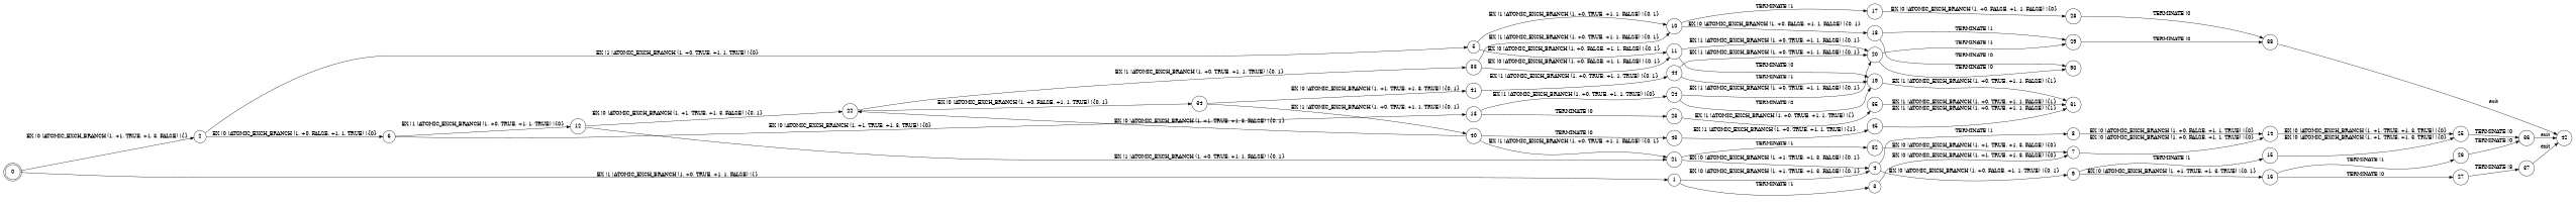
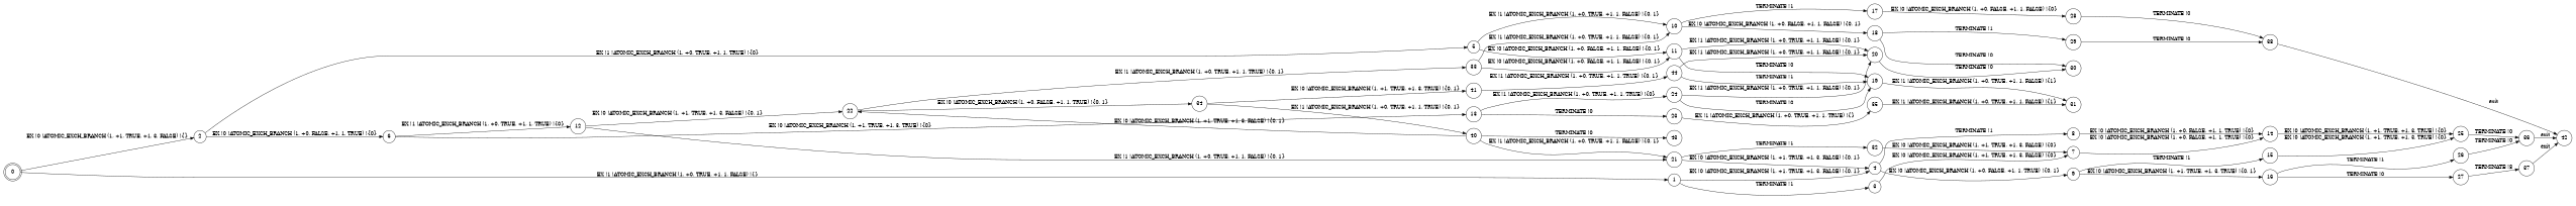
  digraph {
    rankdir=LR
    node [shape=circle]
    0 [peripheries=2]
    1
    2
    3
    4
    5
    6
    7
    8
    9
    10
    11
    12
    13
    14
    15
    16
    17
    18
    19
    20
    21
    22
    23
    24
    25
    26
    27
    28
    29
-   30 [label=90]
+   30
    31
    32
    33
    34
    35
    36
    37
    38
    40
    41
    42
    43
    44
-   45
    0 -> 1 [label="EX !1 !ATOMIC_EXCH_BRANCH (1, +0, TRUE, +1, 1, FALSE) !{}"]
    0 -> 2 [label="EX !0 !ATOMIC_EXCH_BRANCH (1, +1, TRUE, +1, 3, FALSE) !{}"]
    1 -> 3 [label="TERMINATE !1"]
    1 -> 4 [label="EX !0 !ATOMIC_EXCH_BRANCH (1, +1, TRUE, +1, 3, FALSE) !{0, 1}"]
    2 -> 5 [label="EX !1 !ATOMIC_EXCH_BRANCH (1, +0, TRUE, +1, 1, TRUE) !{0}"]
    2 -> 6 [label="EX !0 !ATOMIC_EXCH_BRANCH (1, +0, FALSE, +1, 1, TRUE) !{0}"]
    3 -> 7 [label="EX !0 !ATOMIC_EXCH_BRANCH (1, +1, TRUE, +1, 3, FALSE) !{0}"]
    4 -> 8 [label="TERMINATE !1"]
    4 -> 9 [label="EX !0 !ATOMIC_EXCH_BRANCH (1, +0, FALSE, +1, 1, TRUE) !{0, 1}"]
    5 -> 10 [label="EX !1 !ATOMIC_EXCH_BRANCH (1, +0, TRUE, +1, 1, FALSE) !{0, 1}"]
    5 -> 11 [label="EX !0 !ATOMIC_EXCH_BRANCH (1, +0, FALSE, +1, 1, FALSE) !{0, 1}"]
    6 -> 12 [label="EX !1 !ATOMIC_EXCH_BRANCH (1, +0, TRUE, +1, 1, TRUE) !{0}"]
    6 -> 13 [label="EX !0 !ATOMIC_EXCH_BRANCH (1, +1, TRUE, +1, 3, TRUE) !{0}"]
    7 -> 14 [label="EX !0 !ATOMIC_EXCH_BRANCH (1, +0, FALSE, +1, 1, TRUE) !{0}"]
    8 -> 14 [label="EX !0 !ATOMIC_EXCH_BRANCH (1, +0, FALSE, +1, 1, TRUE) !{0}"]
    9 -> 15 [label="TERMINATE !1"]
    9 -> 16 [label="EX !0 !ATOMIC_EXCH_BRANCH (1, +1, TRUE, +1, 3, TRUE) !{0, 1}"]
    10 -> 17 [label="TERMINATE !1"]
    10 -> 18 [label="EX !0 !ATOMIC_EXCH_BRANCH (1, +0, FALSE, +1, 1, FALSE) !{0, 1}"]
    11 -> 19 [label="TERMINATE !0"]
    11 -> 20 [label="EX !1 !ATOMIC_EXCH_BRANCH (1, +0, TRUE, +1, 1, FALSE) !{0, 1}"]
    12 -> 21 [label="EX !1 !ATOMIC_EXCH_BRANCH (1, +0, TRUE, +1, 1, FALSE) !{0, 1}"]
    12 -> 22 [label="EX !0 !ATOMIC_EXCH_BRANCH (1, +1, TRUE, +1, 3, FALSE) !{0, 1}"]
    13 -> 23 [label="TERMINATE !0"]
    13 -> 24 [label="EX !1 !ATOMIC_EXCH_BRANCH (1, +0, TRUE, +1, 1, TRUE) !{0}"]
    14 -> 25 [label="EX !0 !ATOMIC_EXCH_BRANCH (1, +1, TRUE, +1, 3, TRUE) !{0}"]
    15 -> 25 [label="EX !0 !ATOMIC_EXCH_BRANCH (1, +1, TRUE, +1, 3, TRUE) !{0}"]
    16 -> 26 [label="TERMINATE !1"]
    16 -> 27 [label="TERMINATE !0"]
    17 -> 28 [label="EX !0 !ATOMIC_EXCH_BRANCH (1, +0, FALSE, +1, 1, FALSE) !{0}"]
    18 -> 29 [label="TERMINATE !1"]
    18 -> 30 [label="TERMINATE !0"]
    19 -> 31 [label="EX !1 !ATOMIC_EXCH_BRANCH (1, +0, TRUE, +1, 1, FALSE) !{1}"]
-   20 -> 29 [label="TERMINATE !1"]
    20 -> 30 [label="TERMINATE !0"]
    21 -> 4 [label="EX !0 !ATOMIC_EXCH_BRANCH (1, +1, TRUE, +1, 3, FALSE) !{0, 1}"]
    21 -> 32 [label="TERMINATE !1"]
    22 -> 33 [label="EX !1 !ATOMIC_EXCH_BRANCH (1, +0, TRUE, +1, 1, TRUE) !{0, 1}"]
    22 -> 34 [label="EX !0 !ATOMIC_EXCH_BRANCH (1, +0, FALSE, +1, 1, TRUE) !{0, 1}"]
    23 -> 35 [label="EX !1 !ATOMIC_EXCH_BRANCH (1, +0, TRUE, +1, 1, TRUE) !{}"]
    24 -> 19 [label="TERMINATE !0"]
    24 -> 20 [label="EX !1 !ATOMIC_EXCH_BRANCH (1, +0, TRUE, +1, 1, FALSE) !{0, 1}"]
    25 -> 36 [label="TERMINATE !0"]
    26 -> 36 [label="TERMINATE !0"]
    27 -> 37 [label="TERMINATE !8"]
    28 -> 38 [label="TERMINATE !0"]
    29 -> 38 [label="TERMINATE !0"]
    32 -> 7 [label="EX !0 !ATOMIC_EXCH_BRANCH (1, +1, TRUE, +1, 3, FALSE) !{0}"]
    33 -> 10 [label="EX !1 !ATOMIC_EXCH_BRANCH (1, +0, TRUE, +1, 1, FALSE) !{0, 1}"]
    33 -> 11 [label="EX !0 !ATOMIC_EXCH_BRANCH (1, +0, FALSE, +1, 1, FALSE) !{0, 1}"]
    34 -> 40 [label="EX !1 !ATOMIC_EXCH_BRANCH (1, +0, TRUE, +1, 1, TRUE) !{0, 1}"]
    34 -> 41 [label="EX !0 !ATOMIC_EXCH_BRANCH (1, +1, TRUE, +1, 3, TRUE) !{0, 1}"]
    35 -> 31 [label="EX !1 !ATOMIC_EXCH_BRANCH (1, +0, TRUE, +1, 1, FALSE) !{1}"]
    36 -> 42 [label=exit]
    37 -> 42 [label=exit]
    38 -> 42 [label=exit]
    40 -> 21 [label="EX !1 !ATOMIC_EXCH_BRANCH (1, +0, TRUE, +1, 1, FALSE) !{0, 1}"]
    40 -> 22 [label="EX !0 !ATOMIC_EXCH_BRANCH (1, +1, TRUE, +1, 3, FALSE) !{0, 1}"]
    40 -> 43 [label="TERMINATE !0"]
    41 -> 44 [label="EX !1 !ATOMIC_EXCH_BRANCH (1, +0, TRUE, +1, 1, TRUE) !{0, 1}"]
-   43 -> 45 [label="EX !1 !ATOMIC_EXCH_BRANCH (1, +0, TRUE, +1, 1, TRUE) !{1}"]
    44 -> 19 [label="TERMINATE !1"]
    44 -> 20 [label="EX !1 !ATOMIC_EXCH_BRANCH (1, +0, TRUE, +1, 1, FALSE) !{0, 1}"]
-   45 -> 31 [label="EX !1 !ATOMIC_EXCH_BRANCH (1, +0, TRUE, +1, 1, FALSE) !{1}"]
  }
